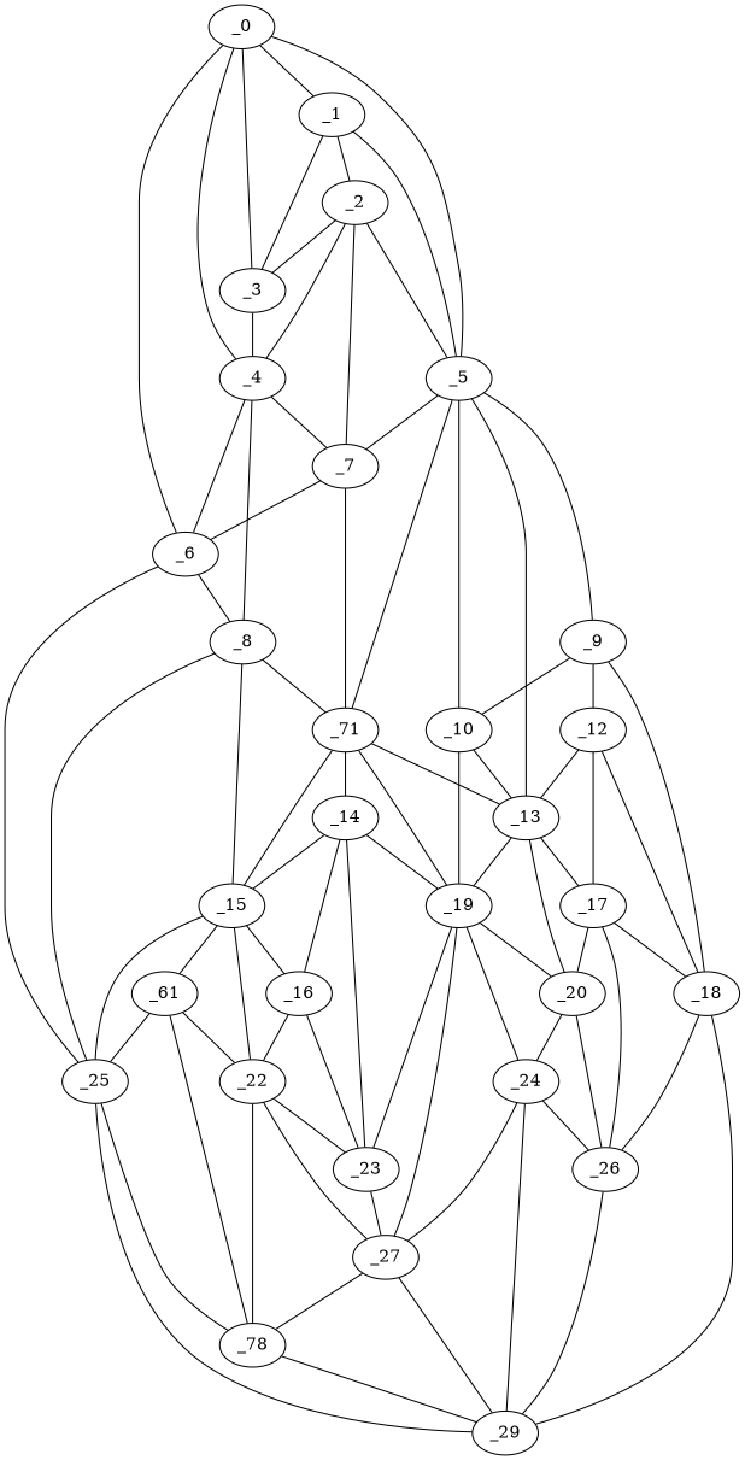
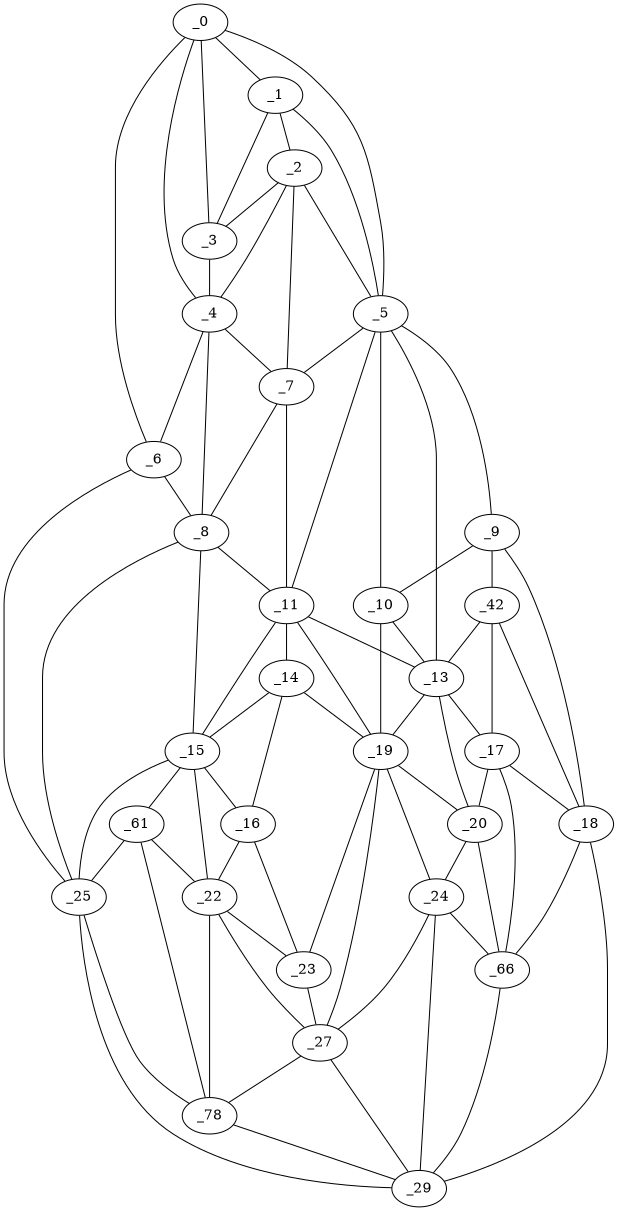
  graph {
    node [x=87 y=37]
    edge [valence=2]
    _0 [x=13 y=11]
    _1 [x=21]
    _3 [x=27]
    _4 [x=34 y=35]
    _5 [x=35 y=97]
    _6 [x=44 y=5]
    _2 [x=26 y=40]
    _7 [x=44 y=41]
    _8 [x=51 y=13]
    _9 [x=52 y=124]
    _10 [x=55 y=107]
-   _11 [x=60 y=42 label=_71]
+   _11 [x=60 y=42]
    _13 [x=66 y=98]
    _25 [x=91 y=13]
    _15 [x=75 y=26]
-   _12 [x=64 y=118]
+   _12 [x=64 y=118 label=_42]
    _18 [x=79 y=117]
    _19 [x=84 y=66]
    _14 [x=72 y=40]
    _17 [x=78 y=110]
    _20 [x=84 y=79]
    _29 [x=114 y=27]
    n23 [label=_78 x=102 y=24]
    _16 [x=77 y=36]
    n25 [label=_61 y=21]
    _22 [y=31]
-   _26 [x=91 y=81]
+   _26 [x=91 y=81 label=_66]
    _23 [y=43]
    _24 [x=90 y=74]
    _27 [x=95 y=43]
    _0 -- _1 [valence=1]
    _0 -- _3
    _0 -- _4 [valence=1]
    _0 -- _5 [valence=1]
    _0 -- _6 [valence=1]
    _1 -- _3
    _1 -- _5
    _1 -- _2 [valence=1]
    _3 -- _4
    _4 -- _6
    _4 -- _7
    _4 -- _8
    _5 -- _7
    _5 -- _9 [valence=1]
    _5 -- _10
    _5 -- _11
    _5 -- _13
    _6 -- _8
    _6 -- _25 [valence=1]
    _2 -- _3
    _2 -- _4 [valence=1]
    _2 -- _5 [valence=1]
    _2 -- _7
-   _7 -- _6
+   _7 -- _8
    _7 -- _11 [valence=1]
    _8 -- _11
    _8 -- _25 [valence=1]
    _8 -- _15 [valence=1]
    _9 -- _10 [valence=1]
    _9 -- _12
    _9 -- _18 [valence=1]
    _10 -- _13
    _10 -- _19 [valence=1]
    _11 -- _13
    _11 -- _15
    _11 -- _19
    _11 -- _14
    _13 -- _19
    _13 -- _17 [valence=1]
    _13 -- _20
    _25 -- _29 [valence=1]
    _25 -- n23
    _15 -- _25
    _15 -- _16
    _15 -- n25 [valence=1]
    _15 -- _22
    _12 -- _13
    _12 -- _18
    _12 -- _17
    _18 -- _29 [valence=1]
    _18 -- _26
    _19 -- _20
    _19 -- _23
    _19 -- _24 [valence=1]
    _19 -- _27
    _14 -- _15 [valence=1]
    _14 -- _19
    _14 -- _16
-   _14 -- _23
    _17 -- _18 [valence=1]
    _17 -- _20
    _17 -- _26 [valence=1]
    _20 -- _26 [valence=1]
    _20 -- _24
    n23 -- _29 [valence=1]
    _16 -- _22
    _16 -- _23
    n25 -- _25
    n25 -- n23 [valence=1]
    n25 -- _22
    _22 -- n23
    _22 -- _23
    _22 -- _27
    _26 -- _29 [valence=1]
    _23 -- _27 [valence=1]
    _24 -- _29
    _24 -- _26
    _24 -- _27
    _27 -- _29
    _27 -- n23 [valence=1]
  }
